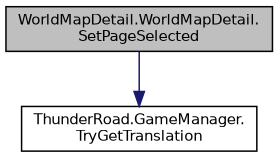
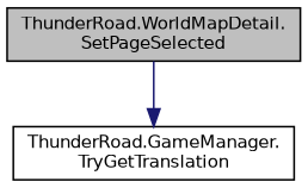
  digraph {
    rankdir=TB
    node [color=black fontname=Helvetica fontsize=10 shape=record style=filled]
-   n1 [fillcolor=grey75 fontcolor=black height=0.2 label="WorldMapDetail.WorldMapDetail.\lSetPageSelected" width=0.4]
+   n1 [fillcolor=grey75 fontcolor=black height=0.2 label="ThunderRoad.WorldMapDetail.\lSetPageSelected" width=0.4]
    n2 [fillcolor=white height=0.2 label="ThunderRoad.GameManager.\lTryGetTranslation" width=0.4]
    n1 -> n2 [color=midnightblue fontname=Helvetica fontsize=10 labelfontname=Helvetica labelfontsize=10 style=solid]
  }
